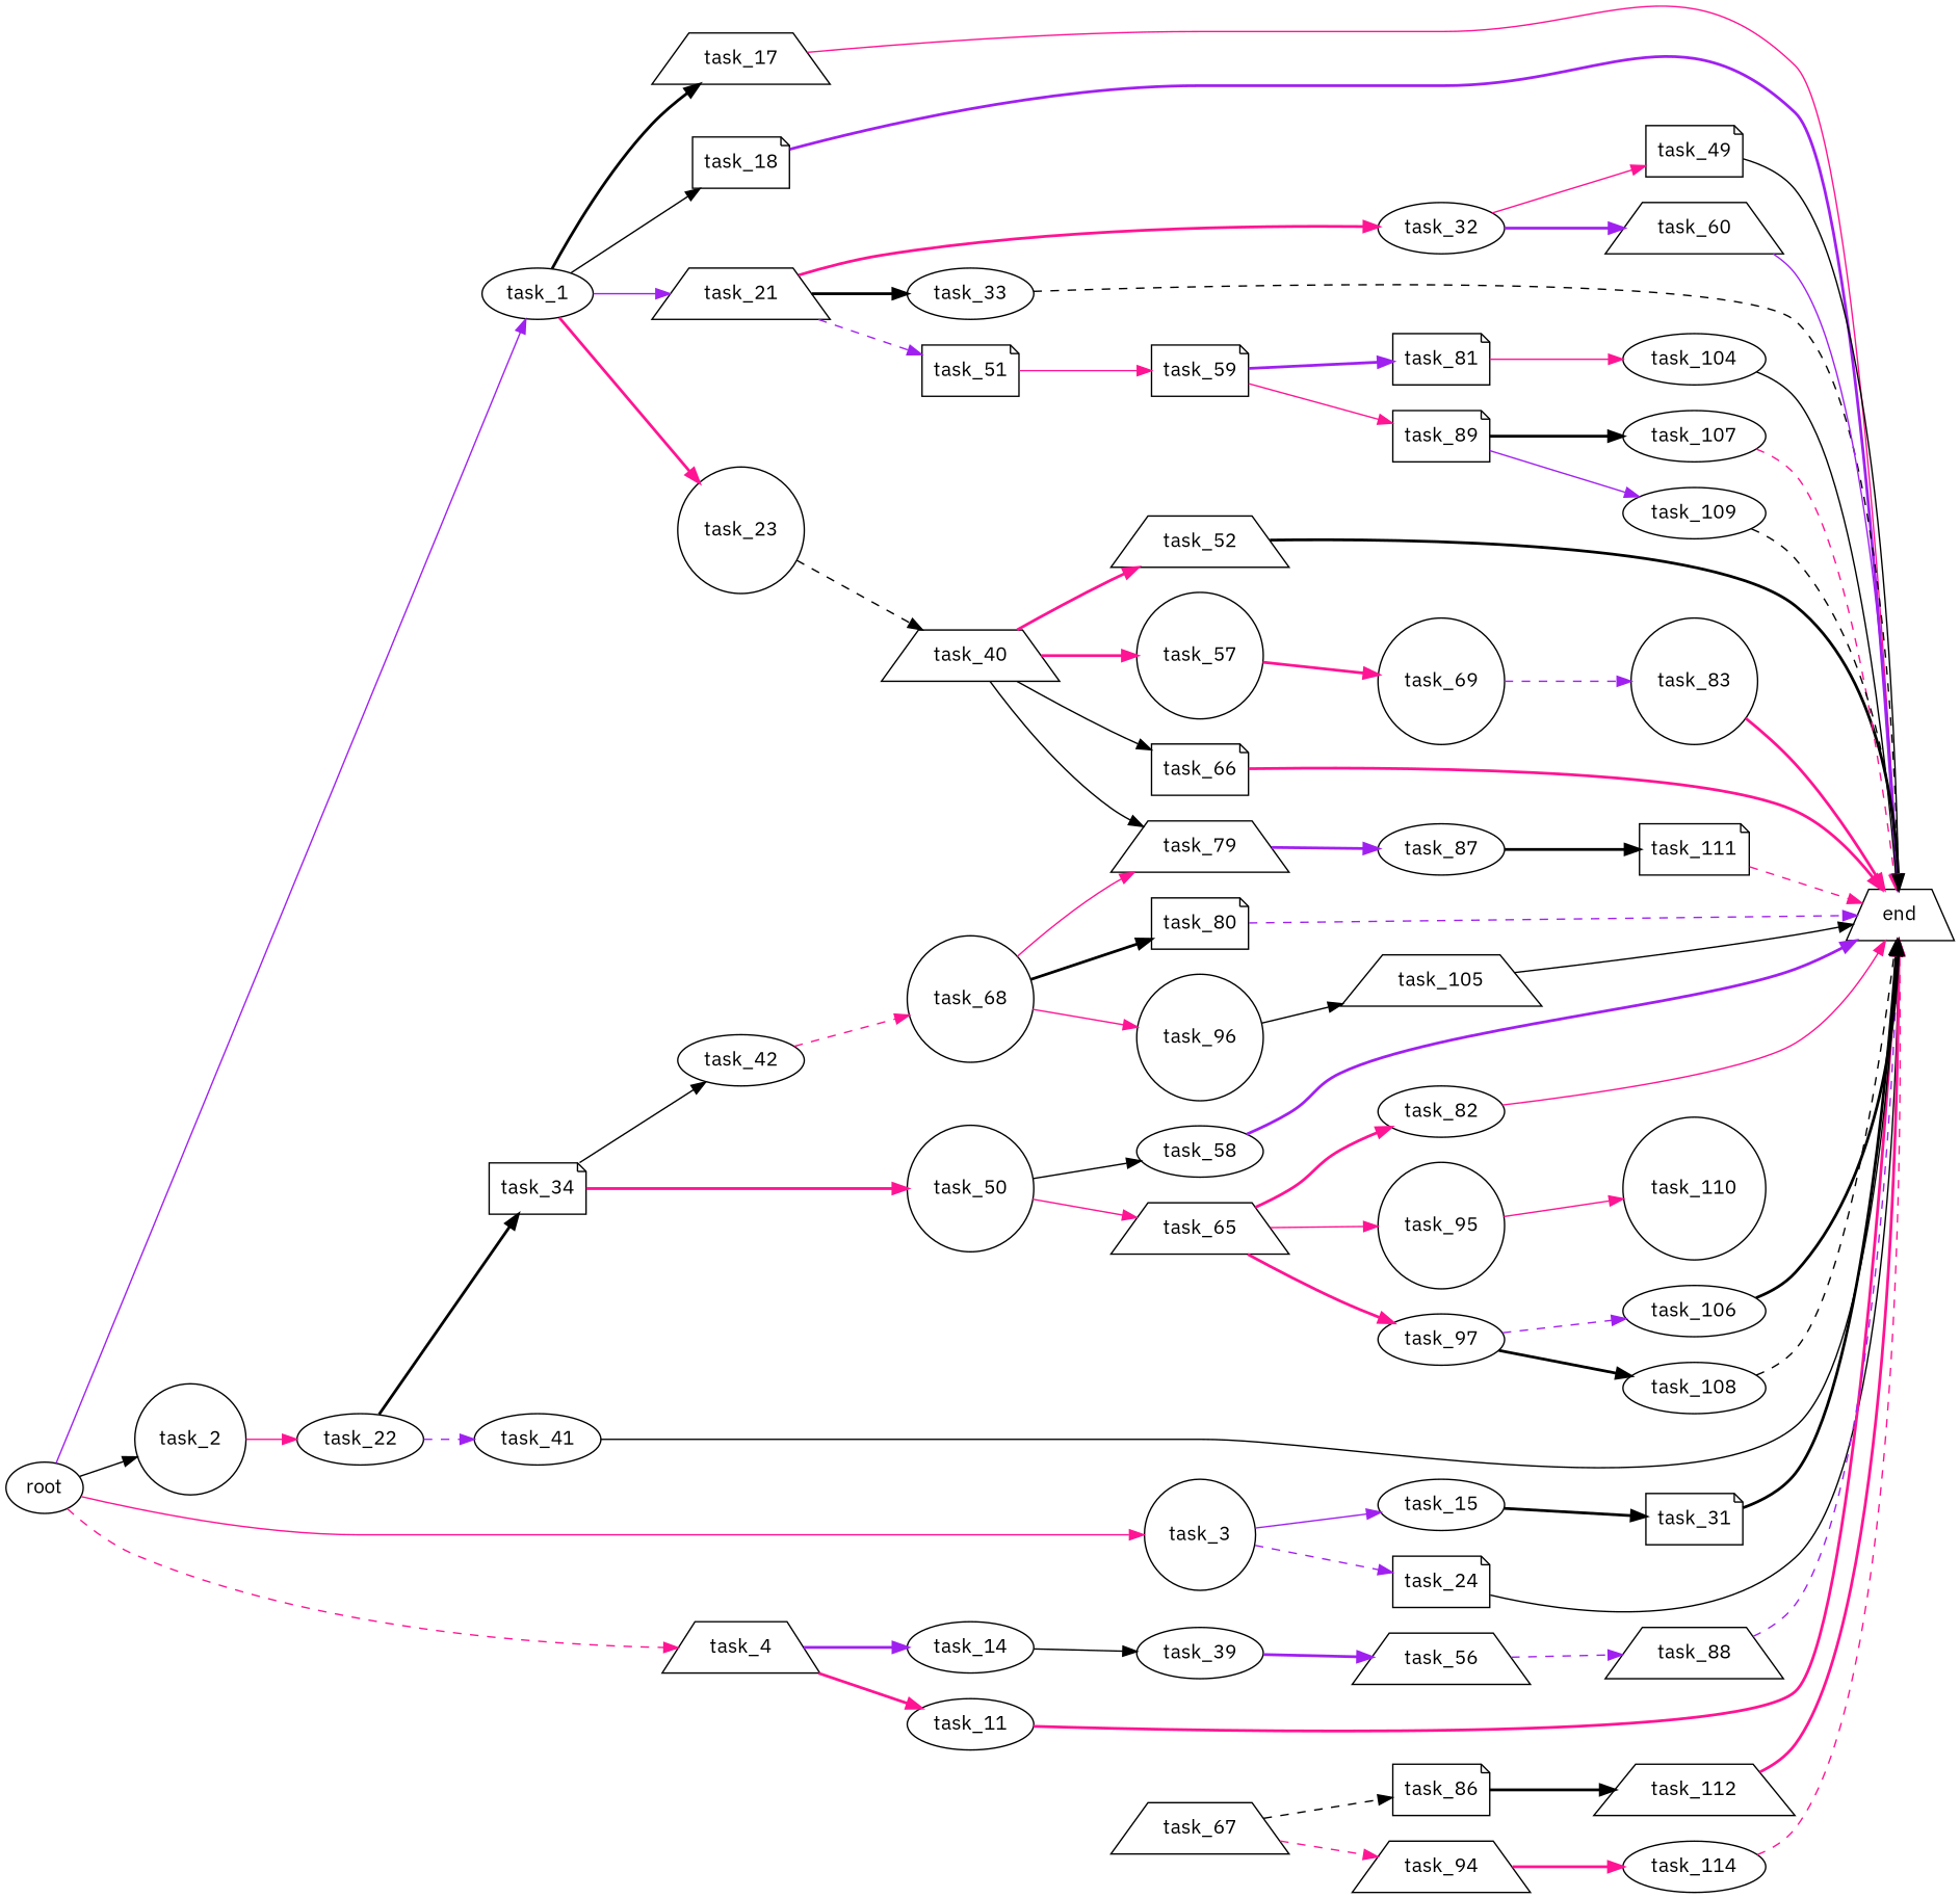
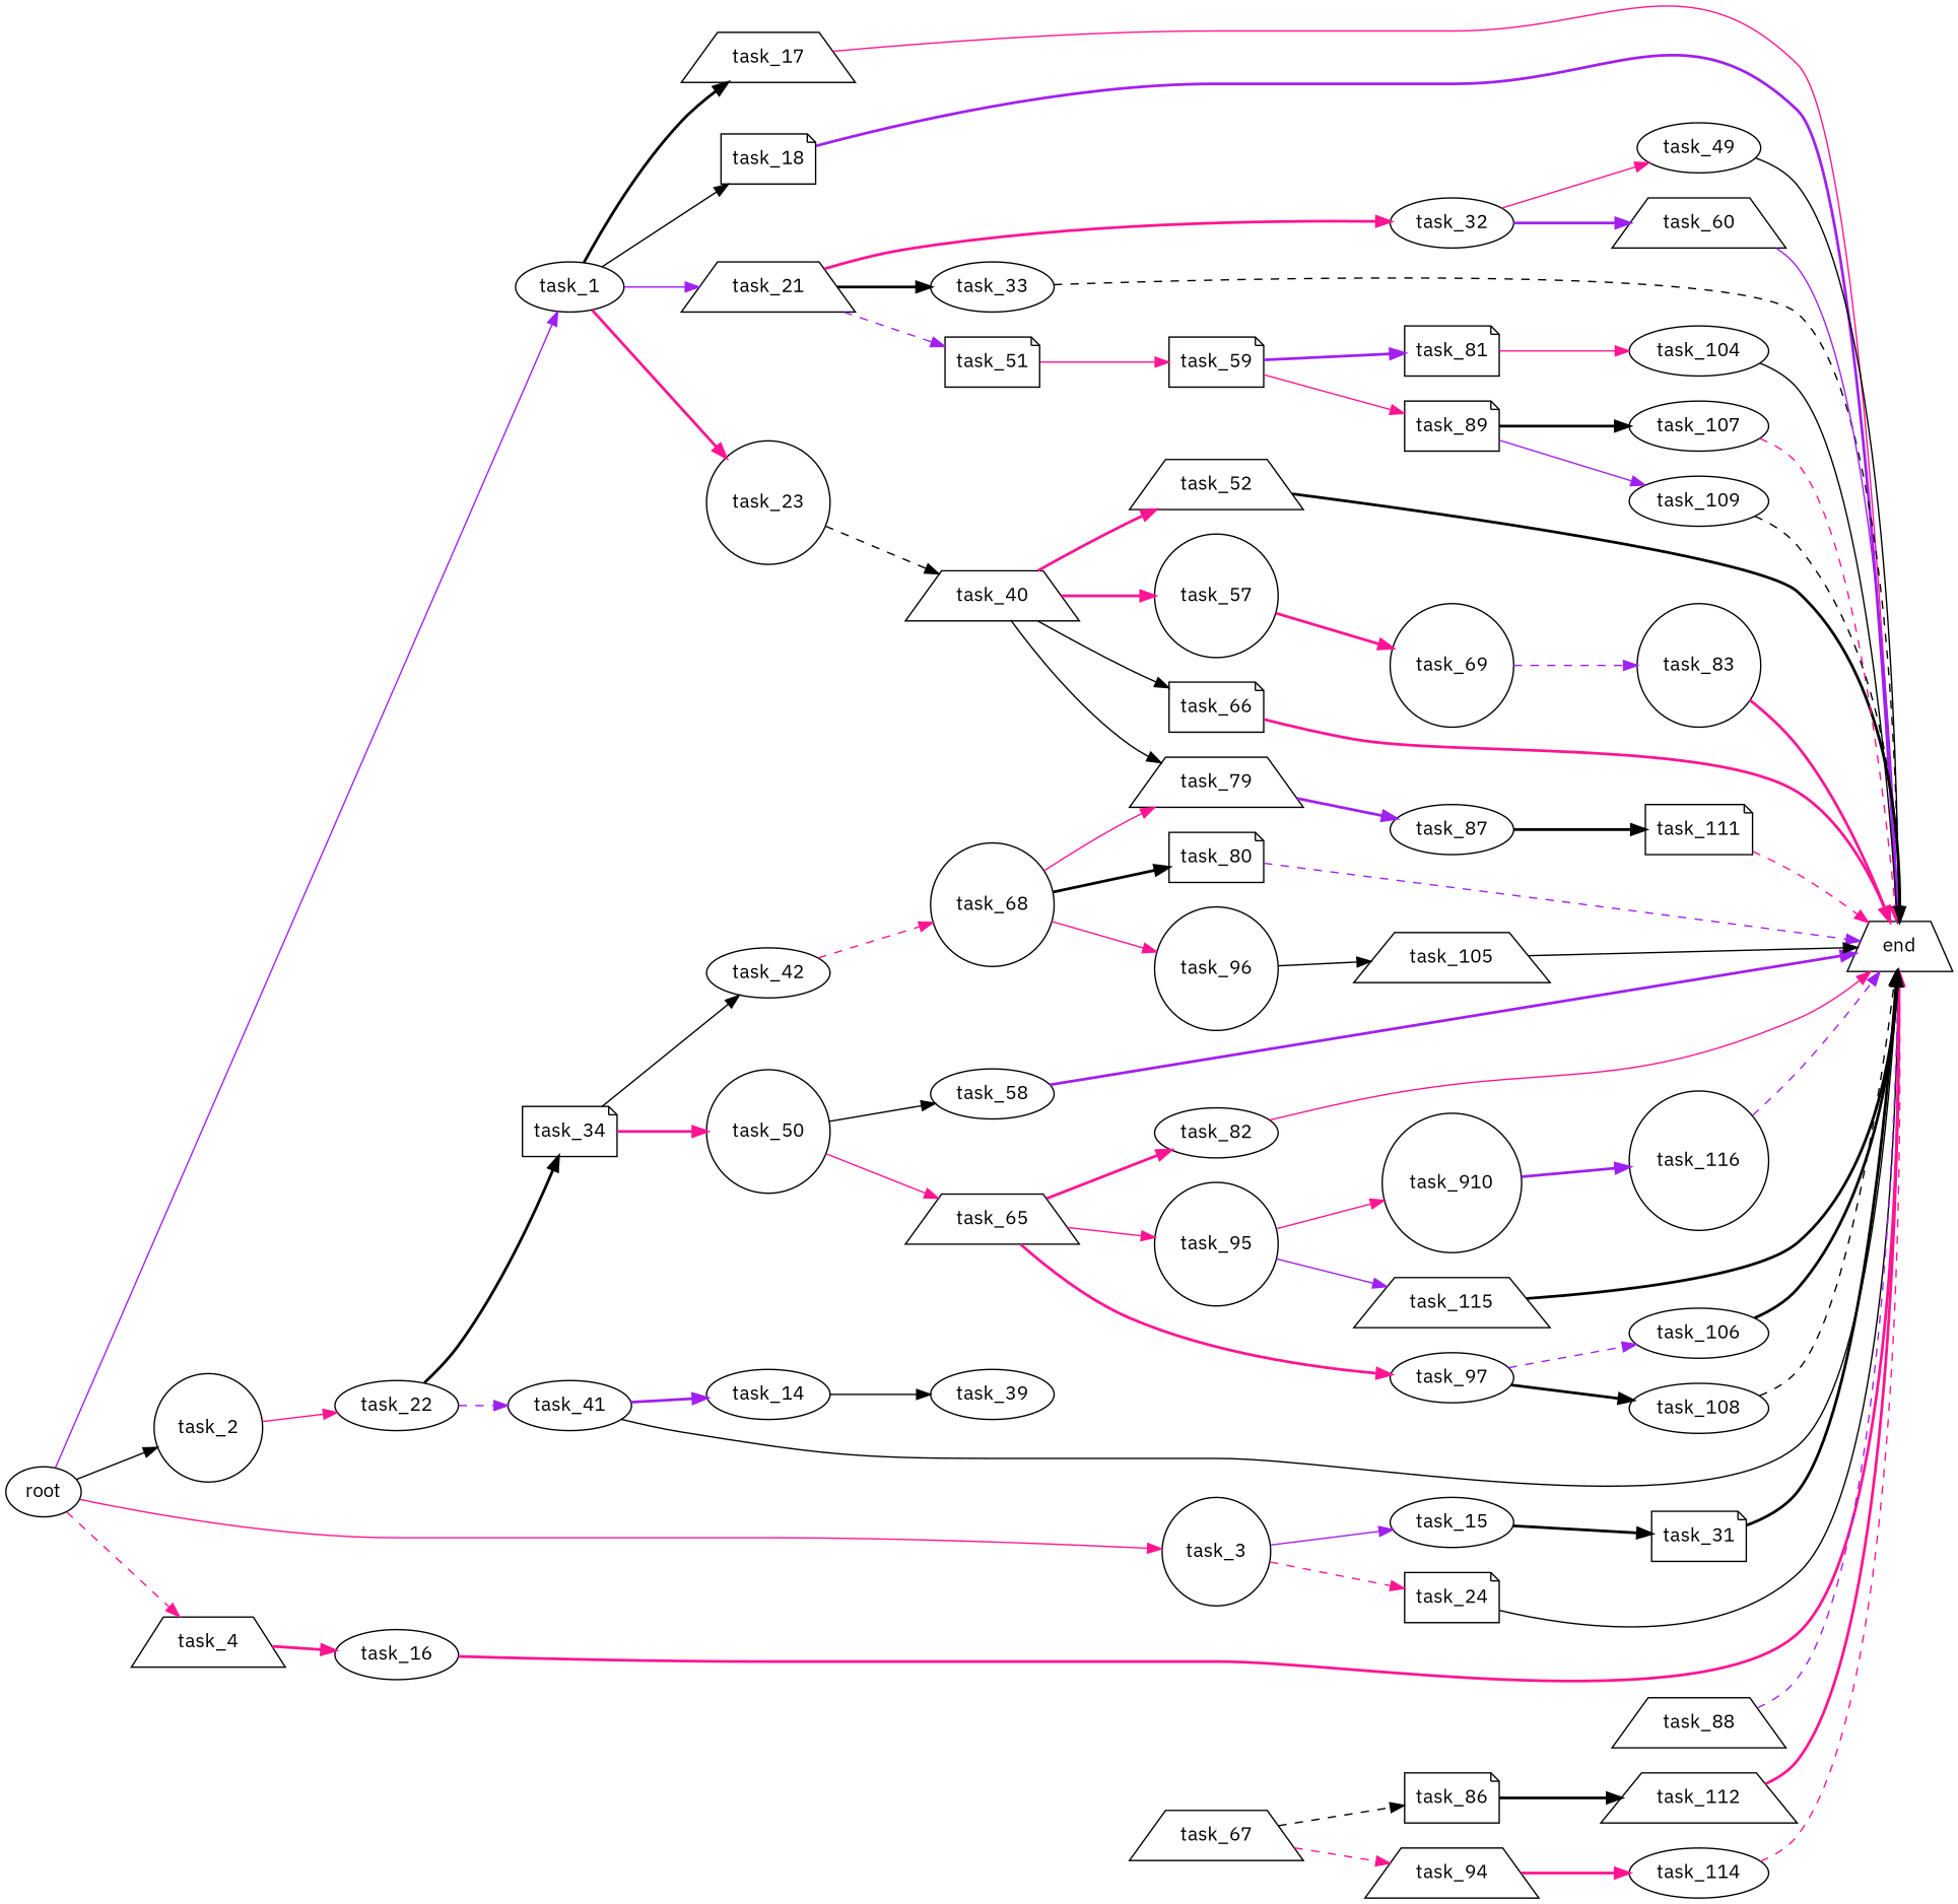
  digraph {
    fontname="IBM Plex Sans"
    rankdir=LR
    node [fontname="IBM Plex Sans" shape=ellipse]
    edge [color=deeppink fontname="IBM Plex Sans" style=bold]
    root
    task_1
    task_2 [shape=circle]
    task_3 [shape=circle]
    task_4 [shape=trapezium]
    task_17 [shape=trapezium]
    task_18 [shape=note]
    task_21 [shape=trapezium]
    task_23 [shape=circle]
    task_22
    task_15
    task_24 [shape=note]
    task_14
-   task_16 [label=task_11]
+   task_16
    end [shape=trapezium]
    task_32
    task_33
    task_51 [shape=note]
    task_40 [shape=trapezium]
    task_34 [shape=note]
    task_41
    task_31 [shape=note]
    task_39
-   task_49 [shape=note]
+   task_49
    task_60 [shape=trapezium]
    task_59 [shape=note]
    task_52 [shape=trapezium]
    task_57 [shape=circle]
    task_66 [shape=note]
    task_79 [shape=trapezium]
    task_42
    task_50 [shape=circle]
-   task_56 [shape=trapezium]
    task_88 [shape=trapezium]
    task_81 [shape=note]
    task_89 [shape=note]
    task_68 [shape=circle]
    task_58
    task_65 [shape=trapezium]
    task_69 [shape=circle]
    task_67 [shape=trapezium]
    task_86 [shape=note]
    task_94 [shape=trapezium]
    task_80 [shape=note]
    task_96 [shape=circle]
    task_82
    task_95 [shape=circle]
    task_97
    task_83 [shape=circle]
    task_112 [shape=trapezium]
    task_114
    task_87
    task_105 [shape=trapezium]
-   task_110 [shape=circle]
+   task_110 [shape=circle label=task_910]
+   task_115 [shape=trapezium]
    task_106
    task_108
    task_104
    task_107
    task_109
+   task_116 [shape=circle]
    task_111 [shape=note]
    root -> task_1 [color=purple style=solid]
    root -> task_2 [color=black style=solid]
    root -> task_3 [style=solid]
    root -> task_4 [style=dashed]
    task_1 -> task_17 [color=black]
    task_1 -> task_18 [color=black style=solid]
    task_1 -> task_21 [color=purple style=solid]
    task_1 -> task_23
    task_2 -> task_22 [style=solid]
    task_3 -> task_15 [color=purple style=solid]
-   task_3 -> task_24 [color=purple style=dashed]
-   task_4 -> task_14 [color=purple]
+   task_3 -> task_24 [style=dashed]
+   task_41 -> task_14 [color=purple]
    task_4 -> task_16
    task_17 -> end [style=solid]
    task_18 -> end [color=purple]
    task_21 -> task_32
    task_21 -> task_33 [color=black]
    task_21 -> task_51 [color=purple style=dashed]
    task_23 -> task_40 [color=black style=dashed]
    task_22 -> task_34 [color=black]
    task_22 -> task_41 [color=purple style=dashed]
    task_15 -> task_31 [color=black]
    task_24 -> end [color=black style=solid]
    task_14 -> task_39 [color=black style=solid]
    task_16 -> end
    task_32 -> task_49 [style=solid]
    task_32 -> task_60 [color=purple]
    task_33 -> end [color=black style=dashed]
    task_51 -> task_59 [style=solid]
    task_40 -> task_52
    task_40 -> task_57
    task_40 -> task_66 [color=black style=solid]
    task_40 -> task_79 [color=black style=solid]
    task_34 -> task_42 [color=black style=solid]
    task_34 -> task_50
    task_41 -> end [color=black style=solid]
    task_31 -> end [color=black]
-   task_39 -> task_56 [color=purple]
    task_49 -> end [color=black style=solid]
    task_60 -> end [color=purple style=solid]
    task_59 -> task_81 [color=purple]
    task_59 -> task_89 [style=solid]
    task_52 -> end [color=black]
    task_57 -> task_69
    task_66 -> end
    task_79 -> task_87 [color=purple]
    task_42 -> task_68 [style=dashed]
    task_50 -> task_58 [color=black style=solid]
    task_50 -> task_65 [style=solid]
-   task_56 -> task_88 [color=purple style=dashed]
    task_88 -> end [color=purple style=dashed]
    task_81 -> task_104 [style=solid]
    task_89 -> task_107 [color=black]
    task_89 -> task_109 [color=purple style=solid]
    task_68 -> task_79 [style=solid]
    task_68 -> task_80 [color=black]
    task_68 -> task_96 [style=solid]
    task_58 -> end [color=purple]
    task_65 -> task_82
    task_65 -> task_95 [style=solid]
    task_65 -> task_97
    task_69 -> task_83 [color=purple style=dashed]
    task_67 -> task_86 [color=black style=dashed]
    task_67 -> task_94 [style=dashed]
    task_86 -> task_112 [color=black]
    task_94 -> task_114
    task_80 -> end [color=purple style=dashed]
    task_96 -> task_105 [color=black style=solid]
    task_82 -> end [style=solid]
    task_95 -> task_110 [style=solid]
+   task_95 -> task_115 [color=purple style=solid]
    task_97 -> task_106 [color=purple style=dashed]
    task_97 -> task_108 [color=black]
    task_83 -> end
    task_112 -> end
    task_114 -> end [style=dashed]
    task_87 -> task_111 [color=black]
    task_105 -> end [color=black style=solid]
+   task_110 -> task_116 [color=purple]
+   task_115 -> end [color=black]
    task_106 -> end [color=black]
    task_108 -> end [color=black style=dashed]
    task_104 -> end [color=black style=solid]
    task_107 -> end [style=dashed]
    task_109 -> end [color=black style=dashed]
+   task_116 -> end [color=purple style=dashed]
    task_111 -> end [style=dashed]
  }
